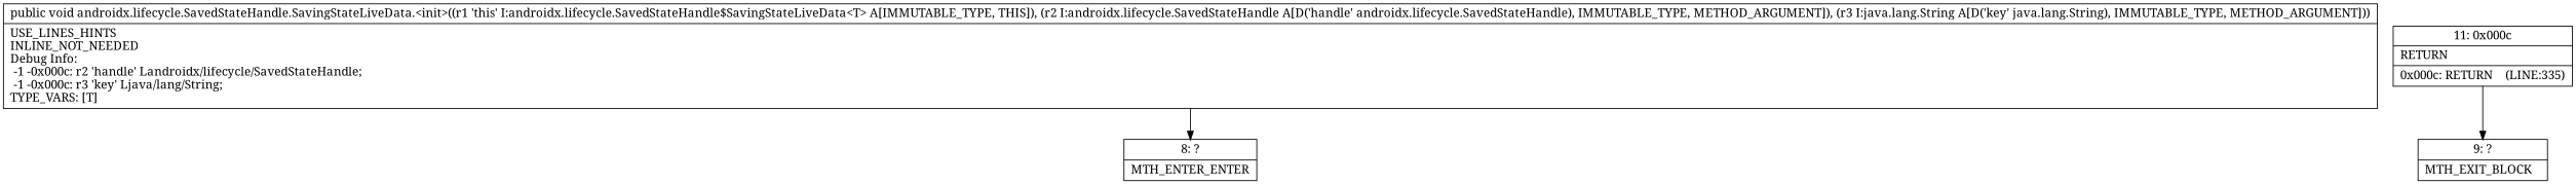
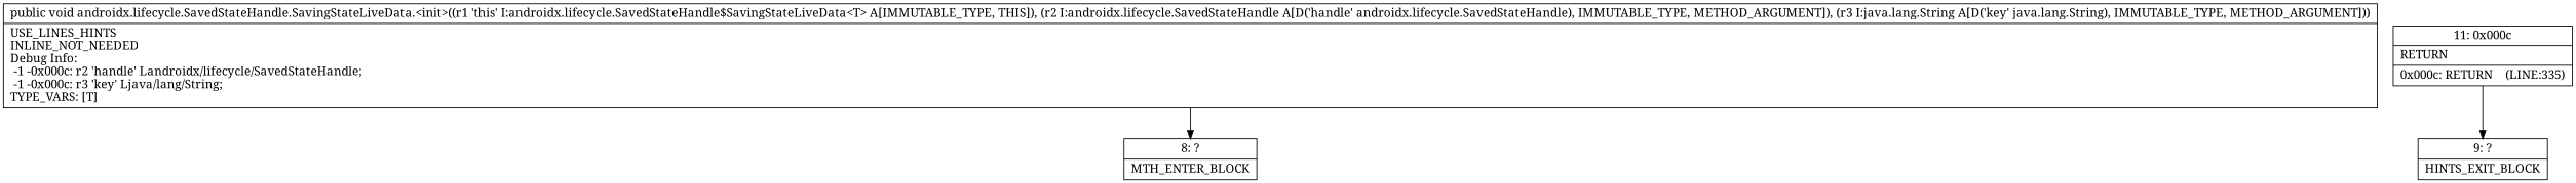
  digraph {
    fontname="Noto Serif"
    node [fontname="Noto Serif" shape=record]
    edge [fontname="Noto Serif"]
-   n1 [label="{8\:\ ?|MTH_ENTER_ENTER\l}"]
+   n1 [label="{8\:\ ?|MTH_ENTER_BLOCK\l}"]
    n2 [label="{11\:\ 0x000c|RETURN\l|0x000c: RETURN    (LINE:335)\l}"]
-   n3 [label="{9\:\ ?|MTH_EXIT_BLOCK\l}"]
+   n3 [label="{9\:\ ?|HINTS_EXIT_BLOCK\l}"]
    n4 [label="{public void androidx.lifecycle.SavedStateHandle.SavingStateLiveData.\<init\>((r1 'this' I:androidx.lifecycle.SavedStateHandle$SavingStateLiveData\<T\> A[IMMUTABLE_TYPE, THIS]), (r2 I:androidx.lifecycle.SavedStateHandle A[D('handle' androidx.lifecycle.SavedStateHandle), IMMUTABLE_TYPE, METHOD_ARGUMENT]), (r3 I:java.lang.String A[D('key' java.lang.String), IMMUTABLE_TYPE, METHOD_ARGUMENT]))  | USE_LINES_HINTS\lINLINE_NOT_NEEDED\lDebug Info:\l  \-1 \-0x000c: r2 'handle' Landroidx\/lifecycle\/SavedStateHandle;\l  \-1 \-0x000c: r3 'key' Ljava\/lang\/String;\lTYPE_VARS: [T]\l}"]
    n2 -> n3
    n4 -> n1
  }
